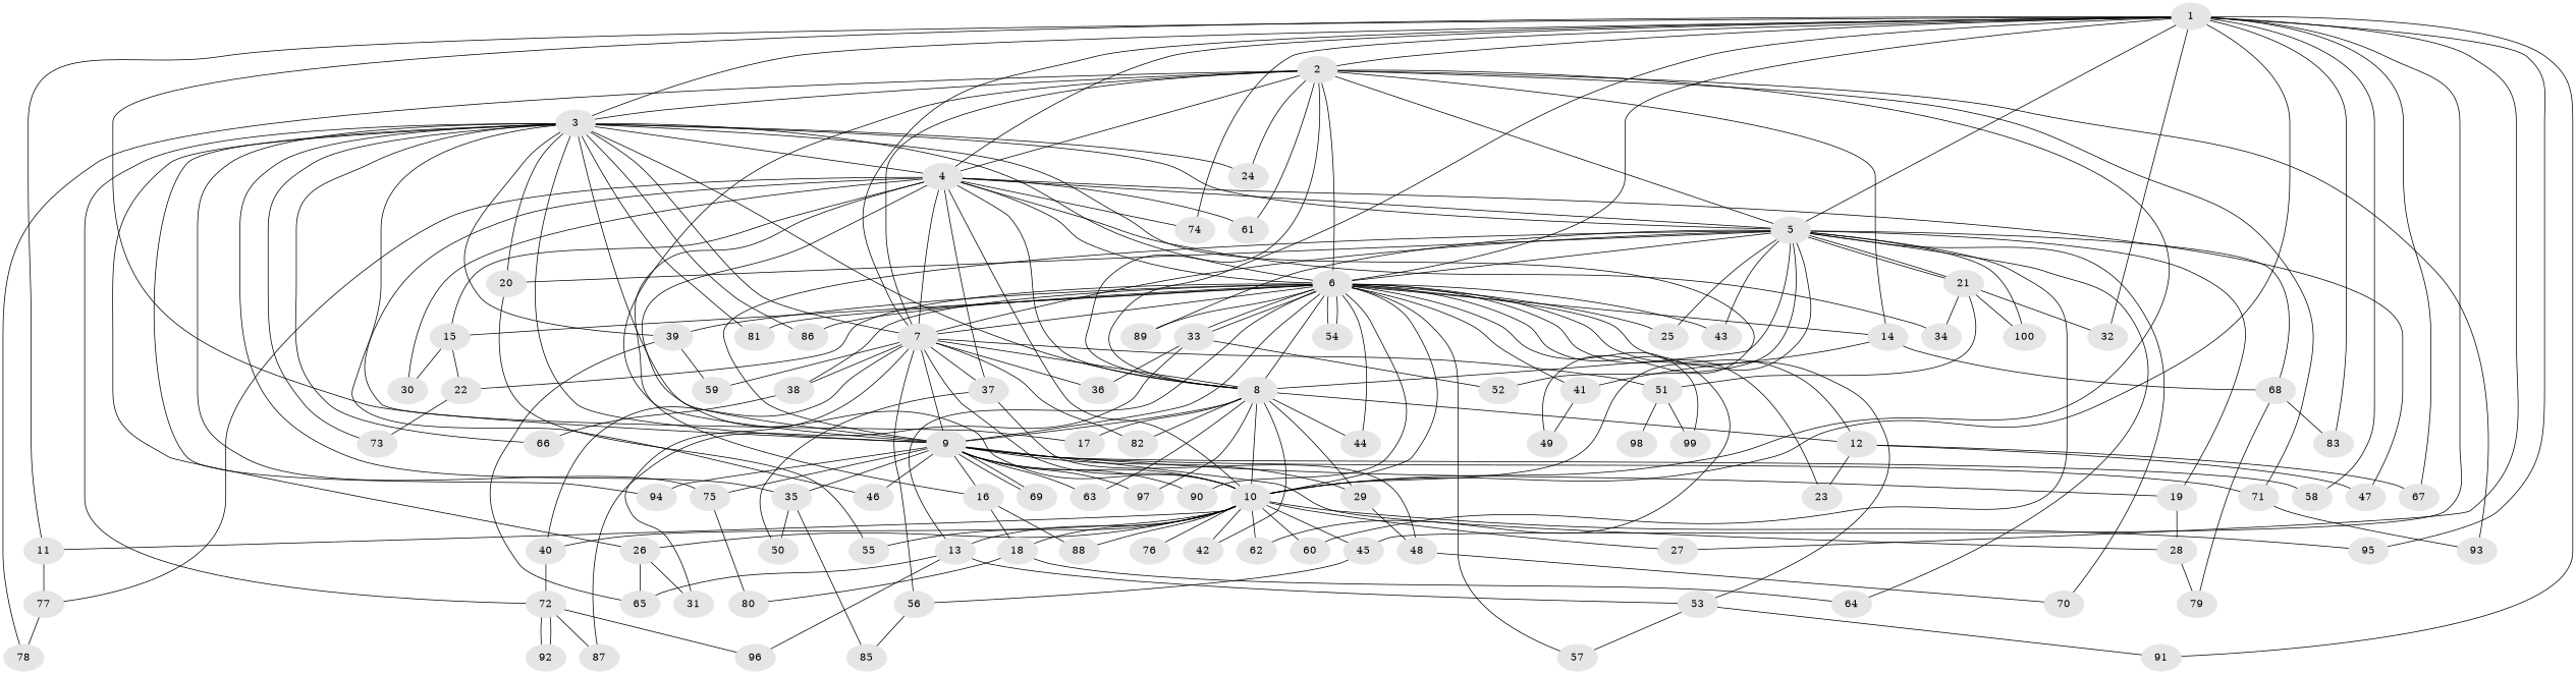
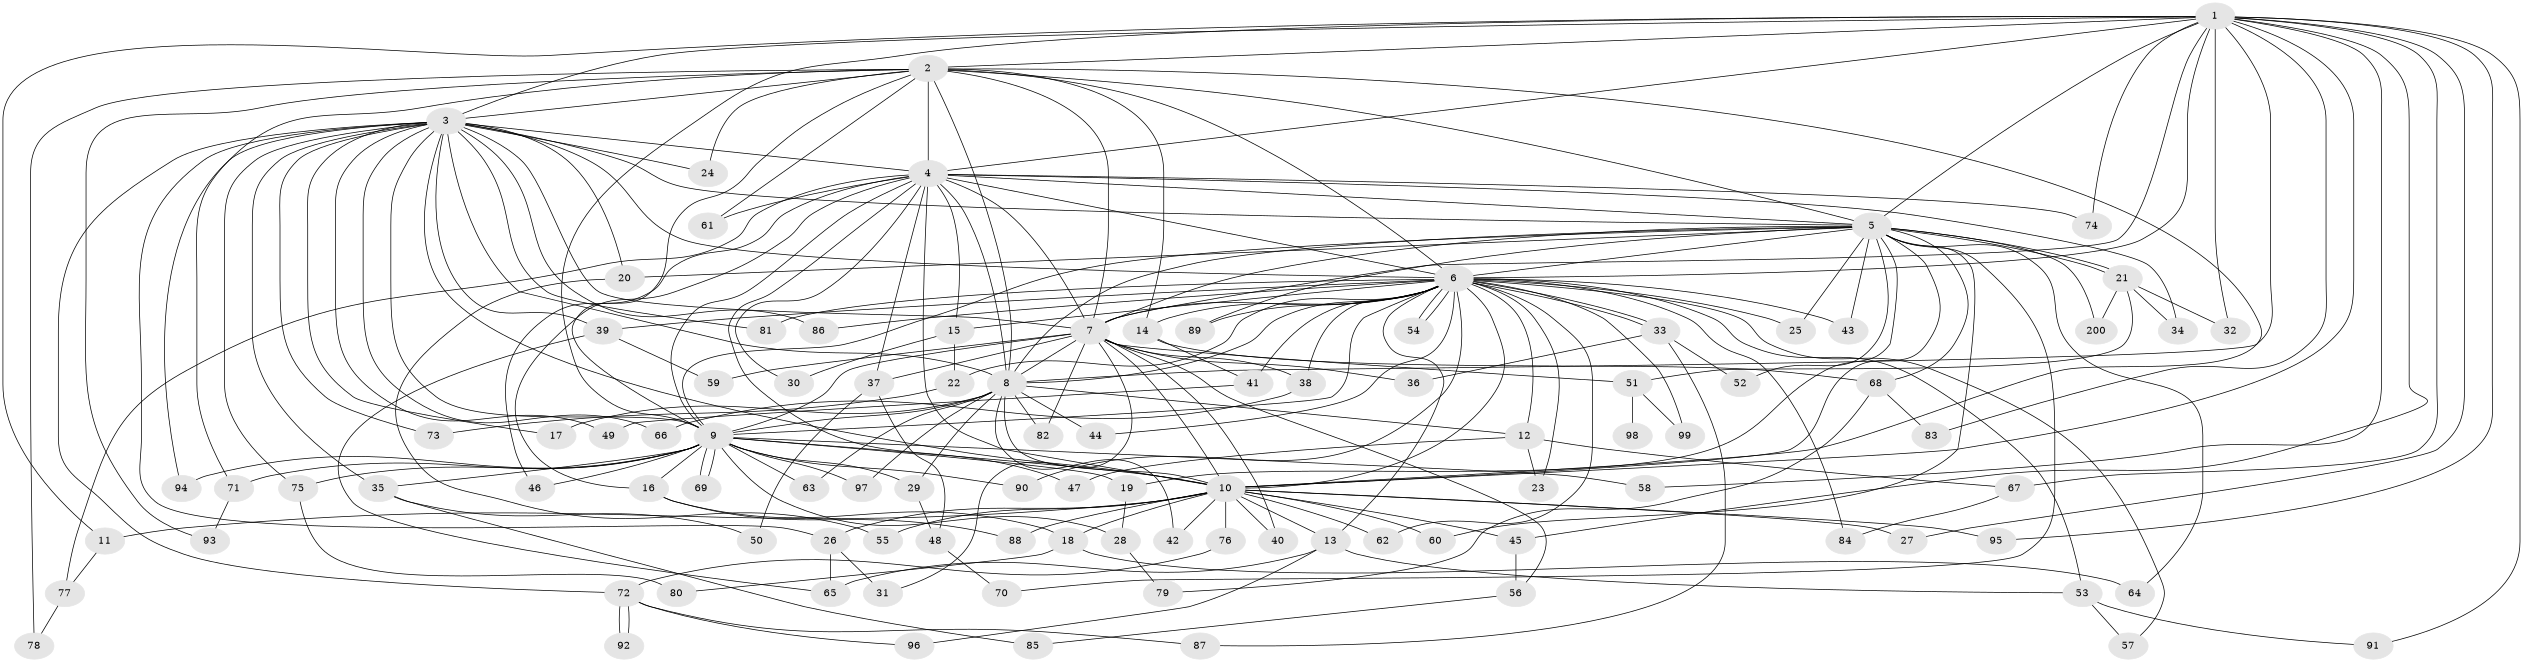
  graph {
    node [color=gray90 style=filled]
    1
    2
    3
    4
    5
    6
    7
    8
    9
    10
    11
    27
    32
    45
    58
    67
    74
    83
    91
    95
    14
    24
    61
    71
    78
    93
    17
    20
    26
    35
    39
    49
    66
    72
    73
    75
    81
    86
    94
    15
    16
    30
    34
    37
    46
    47
    77
    19
    21
    25
    43
    52
    60
    64
    68
    70
    89
-   100
+   100 [label=200]
    12
    13
    22
    23
    33
    38
    41
    44
    53
    54
    57
    62
+   84
    90
    99
    31
    36
    40
    51
    56
    59
    82
    29
    42
    63
    97
    28
    69
    18
    55
    76
    88
    65
    50
    85
    96
    87
    92
    80
    48
    79
    98
    1 -- 2
    1 -- 3
    1 -- 4
    1 -- 5
    1 -- 6
    1 -- 7
    1 -- 8
    1 -- 9
    1 -- 10
    1 -- 11
    1 -- 27
    1 -- 32
    1 -- 45
    1 -- 58
    1 -- 67
    1 -- 74
    1 -- 83
    1 -- 91
    1 -- 95
    2 -- 3
    2 -- 4
    2 -- 5
    2 -- 6
    2 -- 7
    2 -- 8
    2 -- 9
    2 -- 10
    2 -- 14
    2 -- 24
    2 -- 61
    2 -- 71
    2 -- 78
    2 -- 93
    3 -- 4
    3 -- 5
    3 -- 6
    3 -- 7
    3 -- 8
    3 -- 9
    3 -- 10
    3 -- 24
    3 -- 17
    3 -- 20
    3 -- 26
    3 -- 35
    3 -- 39
    3 -- 49
    3 -- 66
    3 -- 72
    3 -- 73
    3 -- 75
    3 -- 81
    3 -- 86
    3 -- 94
    4 -- 5
    4 -- 6
    4 -- 7
    4 -- 8
    4 -- 9
    4 -- 10
    4 -- 74
    4 -- 61
    4 -- 15
    4 -- 16
    4 -- 30
    4 -- 34
    4 -- 37
    4 -- 46
    4 -- 47
    4 -- 77
    5 -- 6
    5 -- 7
    5 -- 8
    5 -- 9
    5 -- 10
    5 -- 20
    5 -- 19
    5 -- 21
    5 -- 21
    5 -- 25
    5 -- 43
    5 -- 52
    5 -- 60
    5 -- 64
    5 -- 68
    5 -- 70
    5 -- 89
    5 -- 100
    6 -- 7
    6 -- 8
    6 -- 9
    6 -- 10
    6 -- 14
    6 -- 39
    6 -- 81
    6 -- 86
    6 -- 15
    6 -- 25
    6 -- 43
    6 -- 89
    6 -- 12
    6 -- 13
    6 -- 22
    6 -- 23
    6 -- 33
    6 -- 33
    6 -- 38
    6 -- 41
    6 -- 44
    6 -- 53
    6 -- 54
    6 -- 54
    6 -- 57
    6 -- 62
+   6 -- 84
    6 -- 90
    6 -- 99
    7 -- 8
    7 -- 9
    7 -- 10
    7 -- 37
    7 -- 38
    7 -- 31
    7 -- 36
    7 -- 40
    7 -- 51
    7 -- 56
    7 -- 59
    7 -- 82
    8 -- 9
    8 -- 10
    8 -- 17
    8 -- 12
    8 -- 44
    8 -- 82
    8 -- 29
    8 -- 42
    8 -- 63
    8 -- 97
    9 -- 10
    9 -- 58
    9 -- 71
    9 -- 35
    9 -- 75
    9 -- 94
    9 -- 16
    9 -- 46
    9 -- 19
    9 -- 90
    9 -- 29
    9 -- 63
    9 -- 97
    9 -- 28
    9 -- 69
    9 -- 69
    10 -- 11
    10 -- 27
    10 -- 45
    10 -- 95
    10 -- 26
    10 -- 60
    10 -- 13
    10 -- 62
    10 -- 40
    10 -- 42
    10 -- 18
    10 -- 55
    10 -- 76
    10 -- 88
    11 -- 77
    45 -- 56
+   67 -- 84
    14 -- 68
    14 -- 41
    71 -- 93
    20 -- 55
    26 -- 31
    26 -- 65
    35 -- 50
    35 -- 85
    39 -- 59
    39 -- 65
    72 -- 96
    72 -- 87
    72 -- 92
    72 -- 92
    75 -- 80
    15 -- 30
    15 -- 22
    16 -- 18
    16 -- 88
    37 -- 50
    37 -- 48
    77 -- 78
    19 -- 28
    21 -- 32
    21 -- 34
    21 -- 100
    21 -- 51
    68 -- 83
    68 -- 79
    12 -- 67
    12 -- 47
    12 -- 23
    13 -- 53
    13 -- 65
    13 -- 96
    22 -- 73
    33 -- 52
    33 -- 36
    33 -- 87
    38 -- 66
    41 -- 49
    53 -- 91
    53 -- 57
-   40 -- 72
+   76 -- 72
    51 -- 99
    51 -- 98
    56 -- 85
    29 -- 48
    28 -- 79
    18 -- 64
    18 -- 80
    48 -- 70
  }
